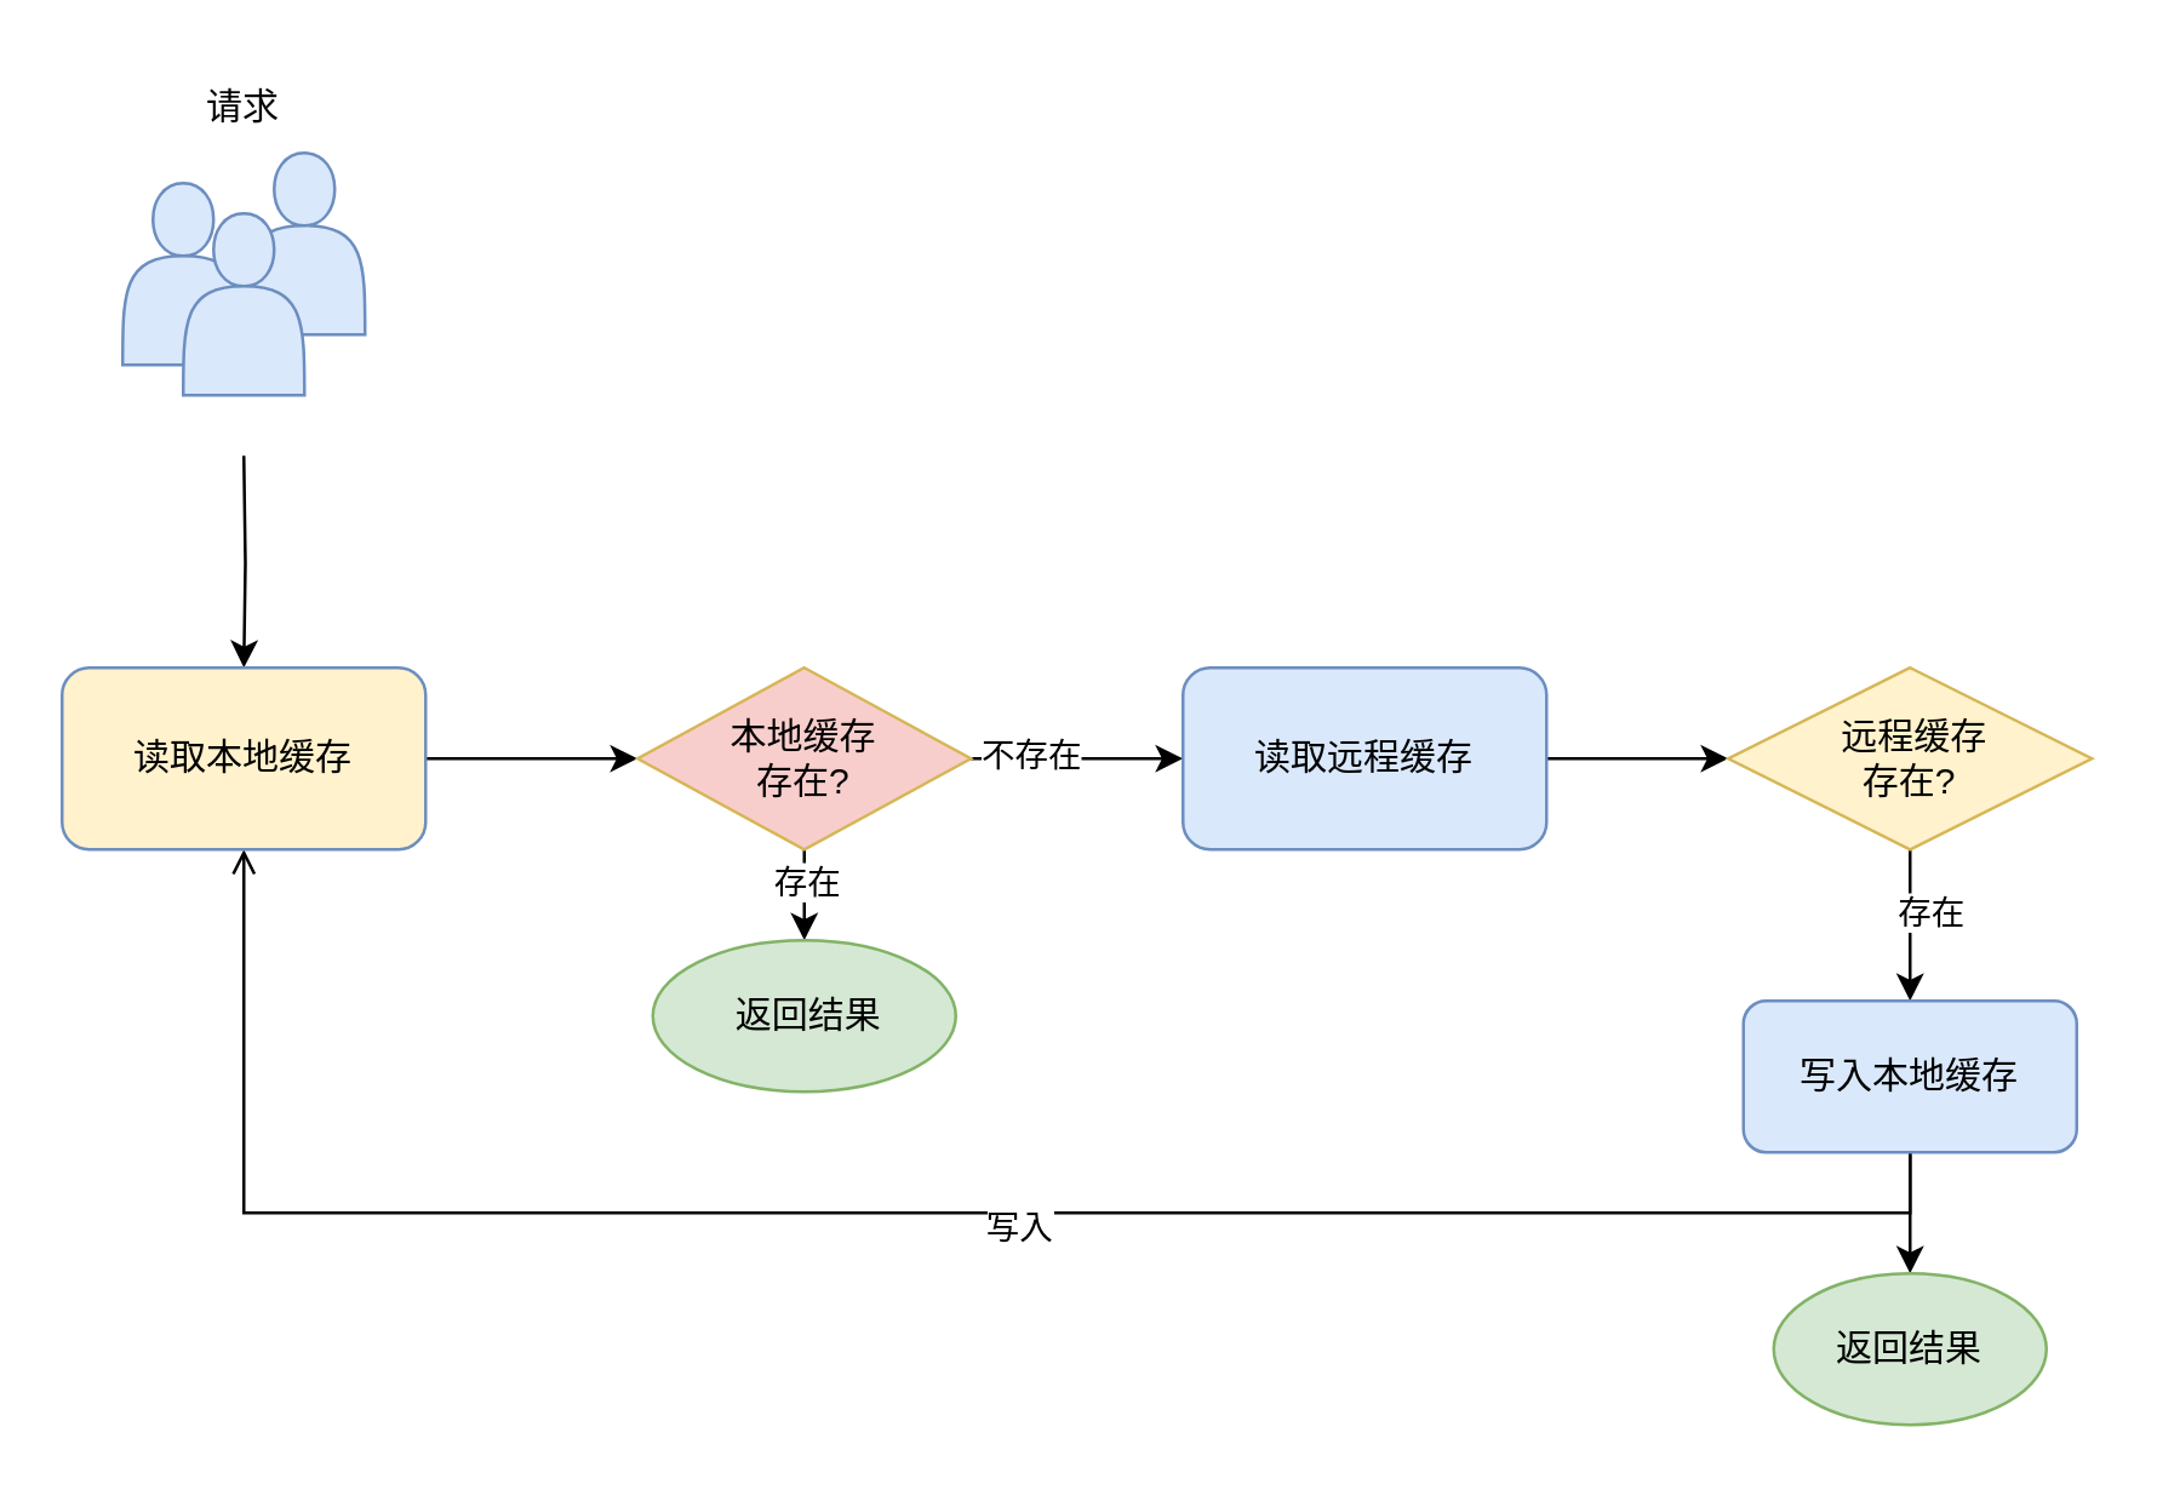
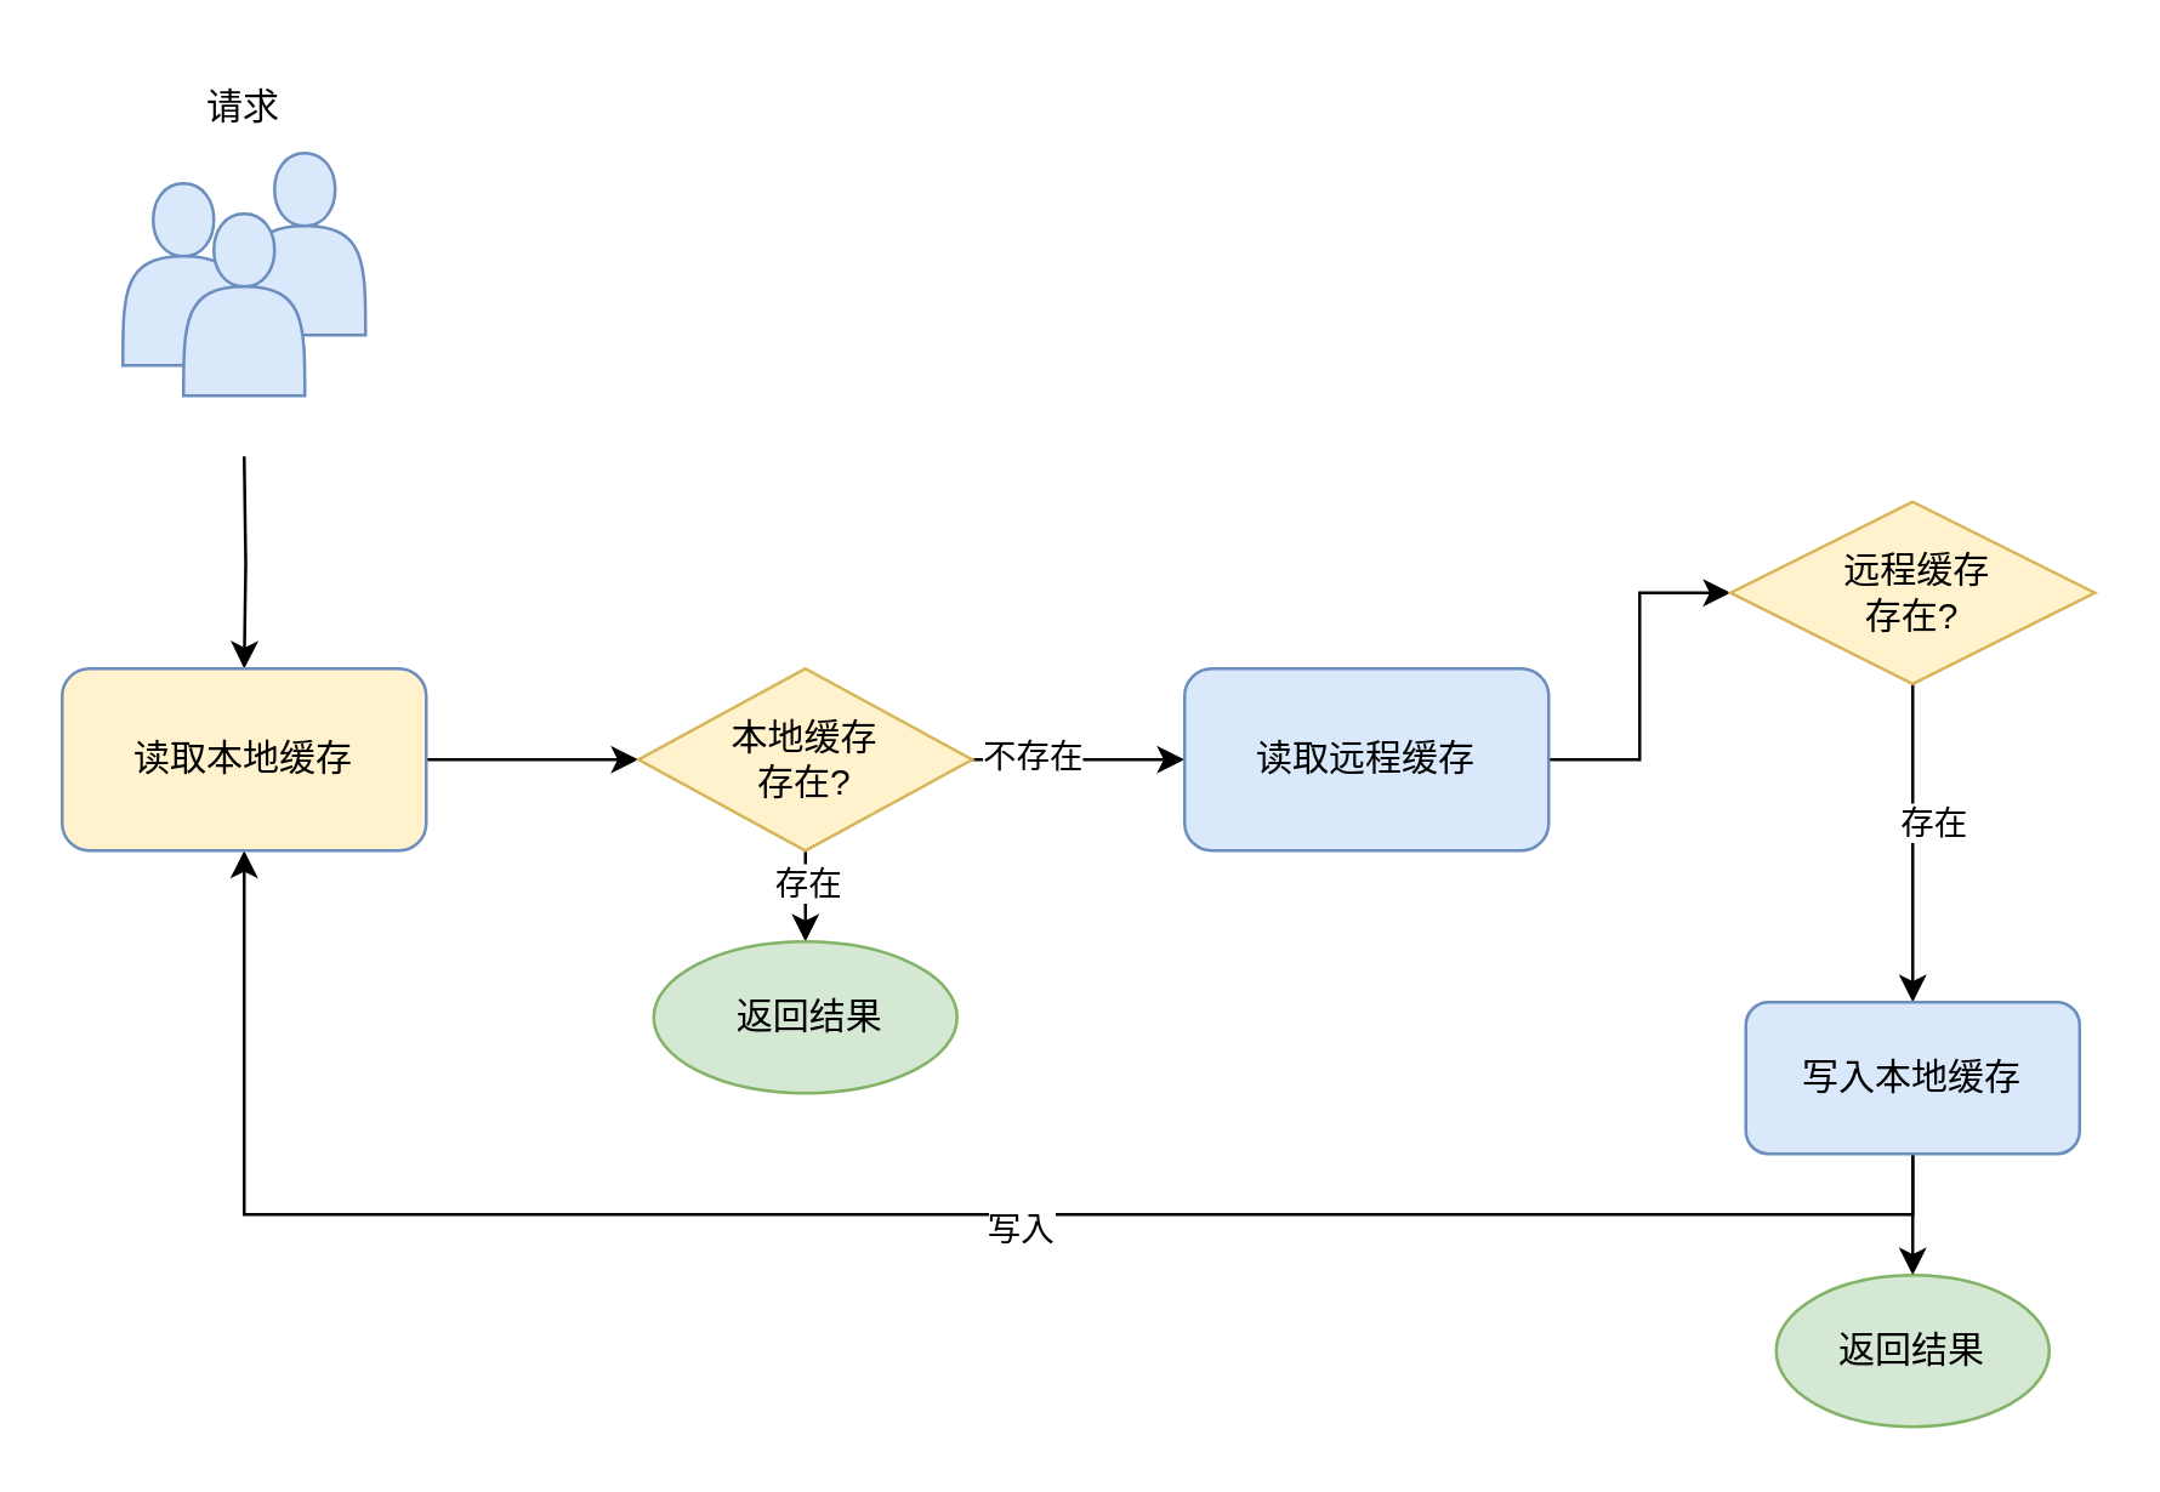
  <mxCell id="0" />
  <mxCell id="1" parent="0" />
- <mxCell id="2" style="edgeStyle=orthogonalEdgeStyle;rounded=0;orthogonalLoop=1;jettySize=auto;html=1;entryX=0.5;entryY=1;entryDx=0;entryDy=0;endArrow=open;" edge="1" parent="1" source="18" target="6"><mxGeometry relative="1" as="geometry"><Array as="points"><mxPoint x="630" y="400" /><mxPoint x="80" y="400" /></Array></mxGeometry></mxCell>
+ <mxCell id="2" style="edgeStyle=orthogonalEdgeStyle;rounded=0;orthogonalLoop=1;jettySize=auto;html=1;entryX=0.5;entryY=1;entryDx=0;entryDy=0;" edge="1" parent="1" source="18" target="6"><mxGeometry relative="1" as="geometry"><Array as="points"><mxPoint x="630" y="400" /><mxPoint x="80" y="400" /></Array></mxGeometry></mxCell>
  <mxCell id="3" value="写入" style="edgeLabel;html=1;align=center;verticalAlign=middle;resizable=0;points=[];" vertex="1" connectable="0" parent="2"><mxGeometry x="-0.087" y="4" relative="1" as="geometry"><mxPoint as="offset" /></mxGeometry></mxCell>
  <mxCell id="4" style="edgeStyle=orthogonalEdgeStyle;rounded=0;orthogonalLoop=1;jettySize=auto;html=1;" edge="1" parent="1" target="6"><mxGeometry relative="1" as="geometry"><mxPoint x="80" y="150" as="sourcePoint" /></mxGeometry></mxCell>
  <mxCell id="5" style="edgeStyle=orthogonalEdgeStyle;rounded=0;orthogonalLoop=1;jettySize=auto;html=1;entryX=0;entryY=0.5;entryDx=0;entryDy=0;" edge="1" parent="1" source="6" target="11"><mxGeometry relative="1" as="geometry" /></mxCell>
  <mxCell id="6" value="读取本地缓存" style="rounded=1;whiteSpace=wrap;html=1;fillColor=#fff2cc;strokeColor=#6c8ebf;" vertex="1" parent="1"><mxGeometry x="20" y="220" width="120" height="60" as="geometry" /></mxCell>
  <mxCell id="7" style="edgeStyle=orthogonalEdgeStyle;rounded=0;orthogonalLoop=1;jettySize=auto;html=1;entryX=0;entryY=0.5;entryDx=0;entryDy=0;" edge="1" parent="1" source="11" target="13"><mxGeometry relative="1" as="geometry" /></mxCell>
  <mxCell id="8" value="不存在" style="edgeLabel;html=1;align=center;verticalAlign=middle;resizable=0;points=[];" vertex="1" connectable="0" parent="7"><mxGeometry x="-0.457" y="2" relative="1" as="geometry"><mxPoint as="offset" /></mxGeometry></mxCell>
  <mxCell id="9" style="edgeStyle=orthogonalEdgeStyle;rounded=0;orthogonalLoop=1;jettySize=auto;html=1;entryX=0.5;entryY=0;entryDx=0;entryDy=0;" edge="1" parent="1" source="11" target="19"><mxGeometry relative="1" as="geometry"><mxPoint x="260" y="340" as="targetPoint" /></mxGeometry></mxCell>
  <mxCell id="10" value="存在" style="edgeLabel;html=1;align=center;verticalAlign=middle;resizable=0;points=[];" vertex="1" connectable="0" parent="9"><mxGeometry x="0.2" relative="1" as="geometry"><mxPoint as="offset" /></mxGeometry></mxCell>
- <mxCell id="11" value="本地缓存&lt;div&gt;存在?&lt;/div&gt;" style="rhombus;whiteSpace=wrap;html=1;fillColor=#f8cecc;strokeColor=#d6b656;" vertex="1" parent="1"><mxGeometry x="210" y="220" width="110" height="60" as="geometry" /></mxCell>
+ <mxCell id="11" value="本地缓存&lt;div&gt;存在?&lt;/div&gt;" style="rhombus;whiteSpace=wrap;html=1;fillColor=#fff2cc;strokeColor=#d6b656;" vertex="1" parent="1"><mxGeometry x="210" y="220" width="110" height="60" as="geometry" /></mxCell>
  <mxCell id="12" style="edgeStyle=orthogonalEdgeStyle;rounded=0;orthogonalLoop=1;jettySize=auto;html=1;" edge="1" parent="1" source="13" target="16"><mxGeometry relative="1" as="geometry" /></mxCell>
  <mxCell id="13" value="读取远程缓存" style="rounded=1;whiteSpace=wrap;html=1;fillColor=#dae8fc;strokeColor=#6c8ebf;" vertex="1" parent="1"><mxGeometry x="390" y="220" width="120" height="60" as="geometry" /></mxCell>
  <mxCell id="14" style="edgeStyle=orthogonalEdgeStyle;rounded=0;orthogonalLoop=1;jettySize=auto;html=1;entryX=0.5;entryY=0;entryDx=0;entryDy=0;" edge="1" parent="1" source="16" target="18"><mxGeometry relative="1" as="geometry" /></mxCell>
  <mxCell id="15" value="存在" style="edgeLabel;html=1;align=center;verticalAlign=middle;resizable=0;points=[];" vertex="1" connectable="0" parent="14"><mxGeometry x="-0.111" y="3" relative="1" as="geometry"><mxPoint x="3" y="-2" as="offset" /></mxGeometry></mxCell>
- <mxCell id="16" value="&amp;nbsp;远程缓存&lt;br&gt;存在?" style="rhombus;whiteSpace=wrap;html=1;fillColor=#fff2cc;strokeColor=#d6b656;" vertex="1" parent="1"><mxGeometry x="570" y="220" width="120" height="60" as="geometry" /></mxCell>
+ <mxCell id="16" value="&amp;nbsp;远程缓存&lt;br&gt;存在?" style="rhombus;whiteSpace=wrap;html=1;fillColor=#fff2cc;strokeColor=#d6b656;" vertex="1" parent="1"><mxGeometry x="570" y="165" width="120" height="60" as="geometry" /></mxCell>
  <mxCell id="17" style="edgeStyle=orthogonalEdgeStyle;rounded=0;orthogonalLoop=1;jettySize=auto;html=1;entryX=0.5;entryY=0;entryDx=0;entryDy=0;" edge="1" parent="1" source="18" target="20"><mxGeometry relative="1" as="geometry"><mxPoint x="630" y="430" as="targetPoint" /></mxGeometry></mxCell>
  <mxCell id="18" value="写入本地缓存" style="rounded=1;whiteSpace=wrap;html=1;fillColor=#dae8fc;strokeColor=#6c8ebf;" vertex="1" parent="1"><mxGeometry x="575" y="330" width="110" height="50" as="geometry" /></mxCell>
  <mxCell id="19" value="&amp;nbsp;返回结果" style="ellipse;whiteSpace=wrap;html=1;fillColor=#d5e8d4;strokeColor=#82b366;" vertex="1" parent="1"><mxGeometry x="215" y="310" width="100" height="50" as="geometry" /></mxCell>
  <mxCell id="20" value="返回结果" style="ellipse;whiteSpace=wrap;html=1;fillColor=#d5e8d4;strokeColor=#82b366;" vertex="1" parent="1"><mxGeometry x="585" y="420" width="90" height="50" as="geometry" /></mxCell>
  <mxCell id="21" value="" style="shape=actor;whiteSpace=wrap;html=1;fillColor=#dae8fc;strokeColor=#6c8ebf;" vertex="1" parent="1"><mxGeometry x="80" y="50" width="40" height="60" as="geometry" /></mxCell>
  <mxCell id="22" value="" style="shape=actor;whiteSpace=wrap;html=1;fillColor=#dae8fc;strokeColor=#6c8ebf;" vertex="1" parent="1"><mxGeometry x="40" y="60" width="40" height="60" as="geometry" /></mxCell>
  <mxCell id="23" value="" style="shape=actor;whiteSpace=wrap;html=1;fillColor=#dae8fc;strokeColor=#6c8ebf;" vertex="1" parent="1"><mxGeometry x="60" y="70" width="40" height="60" as="geometry" /></mxCell>
  <mxCell id="24" value="请求" style="text;html=1;align=center;verticalAlign=middle;whiteSpace=wrap;rounded=0;" vertex="1" parent="1"><mxGeometry x="50" y="20" width="60" height="30" as="geometry" /></mxCell>
